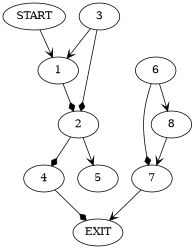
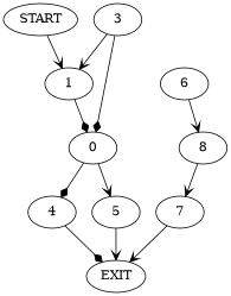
  digraph {
    edge [arrowhead=vee]
    n1 [label=START]
    1
-   2
+   2 [label=0]
    6
    7
    8
    n7 [label=EXIT]
    4
    5
    3
    n1 -> 1
    1 -> 2 [arrowhead=diamond]
    2 -> 4 [arrowhead=diamond]
    2 -> 5
-   6 -> 7 [arrowhead=diamond]
    6 -> 8
    7 -> n7
    8 -> 7
    4 -> n7 [arrowhead=diamond]
+   5 -> n7
    3 -> 1
    3 -> 2 [arrowhead=diamond]
  }
